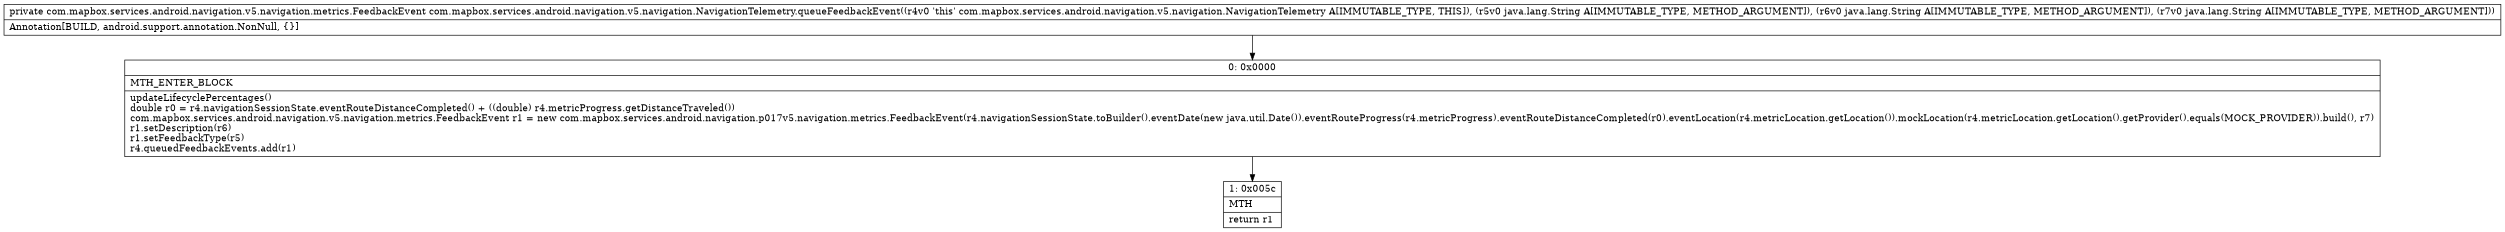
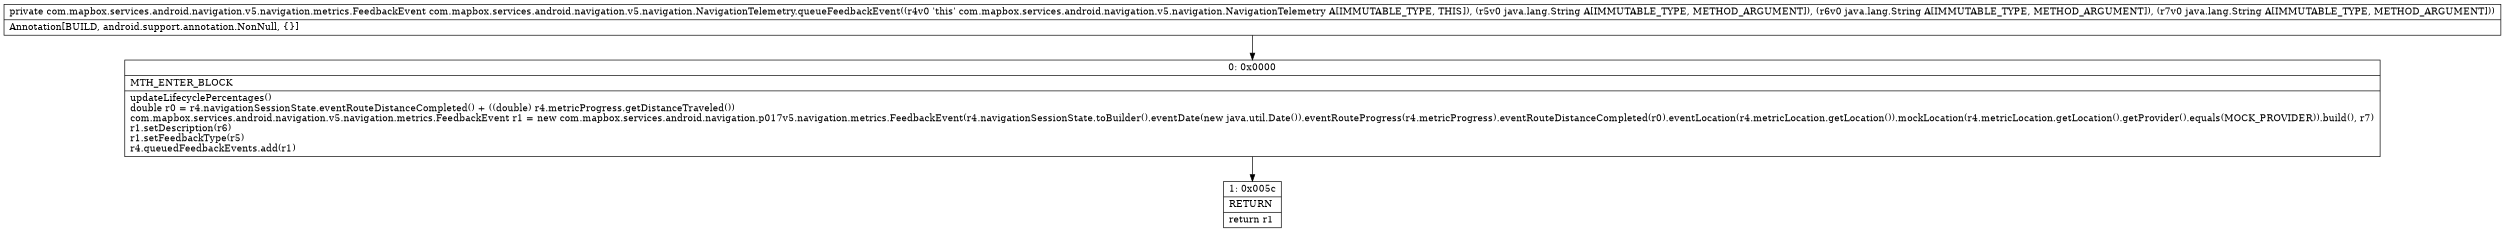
  digraph {
    node [shape=record]
    n1 [label="{0\:\ 0x0000|MTH_ENTER_BLOCK\l|updateLifecyclePercentages()\ldouble r0 = r4.navigationSessionState.eventRouteDistanceCompleted() + ((double) r4.metricProgress.getDistanceTraveled())\lcom.mapbox.services.android.navigation.v5.navigation.metrics.FeedbackEvent r1 = new com.mapbox.services.android.navigation.p017v5.navigation.metrics.FeedbackEvent(r4.navigationSessionState.toBuilder().eventDate(new java.util.Date()).eventRouteProgress(r4.metricProgress).eventRouteDistanceCompleted(r0).eventLocation(r4.metricLocation.getLocation()).mockLocation(r4.metricLocation.getLocation().getProvider().equals(MOCK_PROVIDER)).build(), r7)\lr1.setDescription(r6)\lr1.setFeedbackType(r5)\lr4.queuedFeedbackEvents.add(r1)\l}"]
-   n2 [label="{1\:\ 0x005c|MTH\l|return r1\l}"]
+   n2 [label="{1\:\ 0x005c|RETURN\l|return r1\l}"]
    n3 [label="{private com.mapbox.services.android.navigation.v5.navigation.metrics.FeedbackEvent com.mapbox.services.android.navigation.v5.navigation.NavigationTelemetry.queueFeedbackEvent((r4v0 'this' com.mapbox.services.android.navigation.v5.navigation.NavigationTelemetry A[IMMUTABLE_TYPE, THIS]), (r5v0 java.lang.String A[IMMUTABLE_TYPE, METHOD_ARGUMENT]), (r6v0 java.lang.String A[IMMUTABLE_TYPE, METHOD_ARGUMENT]), (r7v0 java.lang.String A[IMMUTABLE_TYPE, METHOD_ARGUMENT]))  | Annotation[BUILD, android.support.annotation.NonNull, \{\}]\l}"]
    n1 -> n2
    n3 -> n1
  }
